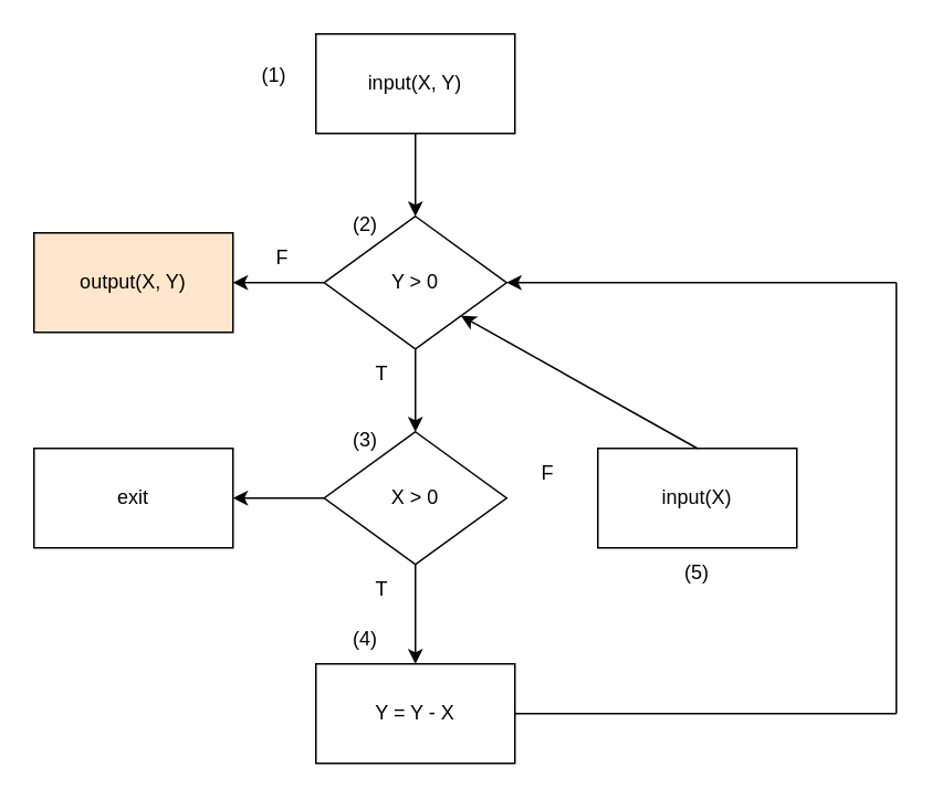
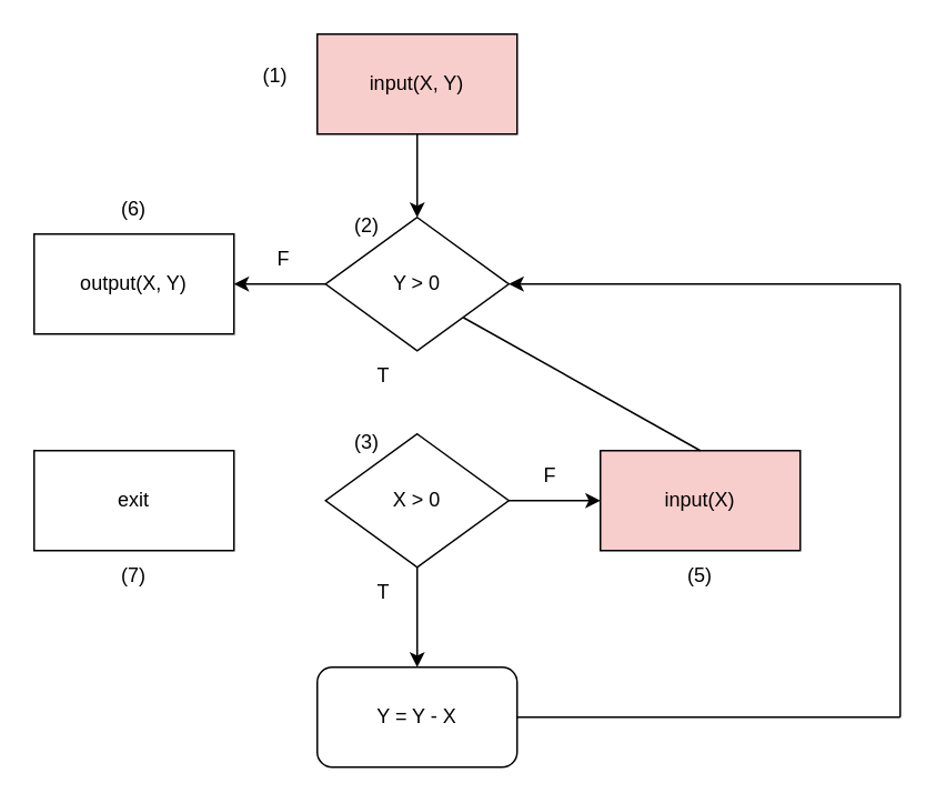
  <mxCell id="0" />
  <mxCell id="1" parent="0" />
  <mxCell id="2" value="" style="edgeStyle=orthogonalEdgeStyle;rounded=0;orthogonalLoop=1;jettySize=auto;html=1;" edge="1" parent="1" source="3" target="7"><mxGeometry relative="1" as="geometry" /></mxCell>
- <mxCell id="3" value="input(X, Y)" style="rounded=0;whiteSpace=wrap;html=1;" vertex="1" parent="1"><mxGeometry x="190" y="20" width="120" height="60" as="geometry" /></mxCell>
- <mxCell id="4" value="Y = Y - X" style="rounded=0;whiteSpace=wrap;html=1;" vertex="1" parent="1"><mxGeometry x="190" y="400" width="120" height="60" as="geometry" /></mxCell>
- <mxCell id="5" value="" style="edgeStyle=orthogonalEdgeStyle;rounded=0;orthogonalLoop=1;jettySize=auto;html=1;" edge="1" parent="1" source="7" target="10"><mxGeometry relative="1" as="geometry" /></mxCell>
+ <mxCell id="3" value="input(X, Y)" style="rounded=0;whiteSpace=wrap;html=1;fillColor=#f8cecc;" vertex="1" parent="1"><mxGeometry x="190" y="20" width="120" height="60" as="geometry" /></mxCell>
+ <mxCell id="4" value="Y = Y - X" style="whiteSpace=wrap;html=1;rounded=1;" vertex="1" parent="1"><mxGeometry x="190" y="400" width="120" height="60" as="geometry" /></mxCell>
  <mxCell id="6" value="" style="edgeStyle=orthogonalEdgeStyle;rounded=0;orthogonalLoop=1;jettySize=auto;html=1;" edge="1" parent="1" source="7" target="16"><mxGeometry relative="1" as="geometry" /></mxCell>
  <mxCell id="7" value="Y &amp;gt; 0" style="rhombus;whiteSpace=wrap;html=1;" vertex="1" parent="1"><mxGeometry x="195" y="130" width="110" height="80" as="geometry" /></mxCell>
- <mxCell id="8" value="" style="edgeStyle=orthogonalEdgeStyle;rounded=0;orthogonalLoop=1;jettySize=auto;html=1;" edge="1" parent="1" source="10" target="17"><mxGeometry relative="1" as="geometry" /></mxCell>
+ <mxCell id="8" value="" style="edgeStyle=orthogonalEdgeStyle;rounded=0;orthogonalLoop=1;jettySize=auto;html=1;" edge="1" parent="1" source="10" target="11"><mxGeometry relative="1" as="geometry" /></mxCell>
  <mxCell id="9" value="" style="edgeStyle=orthogonalEdgeStyle;rounded=0;orthogonalLoop=1;jettySize=auto;html=1;" edge="1" parent="1" source="10" target="4"><mxGeometry relative="1" as="geometry" /></mxCell>
  <mxCell id="10" value="X &amp;gt; 0" style="rhombus;whiteSpace=wrap;html=1;" vertex="1" parent="1"><mxGeometry x="195" y="260" width="110" height="80" as="geometry" /></mxCell>
- <mxCell id="11" value="input(X)" style="rounded=0;whiteSpace=wrap;html=1;" vertex="1" parent="1"><mxGeometry x="360" y="270" width="120" height="60" as="geometry" /></mxCell>
- <mxCell id="12" value="" style="endArrow=classic;html=1;rounded=0;exitX=0.5;exitY=0;exitDx=0;exitDy=0;entryX=1;entryY=1;entryDx=0;entryDy=0;" edge="1" parent="1" source="11" target="7"><mxGeometry width="50" height="50" relative="1" as="geometry"><mxPoint x="270" y="340" as="sourcePoint" /><mxPoint x="320" y="290" as="targetPoint" /></mxGeometry></mxCell>
+ <mxCell id="11" value="input(X)" style="rounded=0;whiteSpace=wrap;html=1;fillColor=#f8cecc;" vertex="1" parent="1"><mxGeometry x="360" y="270" width="120" height="60" as="geometry" /></mxCell>
+ <mxCell id="12" value="" style="endArrow=none;html=1;rounded=0;exitX=0.5;exitY=0;exitDx=0;exitDy=0;entryX=1;entryY=1;entryDx=0;entryDy=0;" edge="1" parent="1" source="11" target="7"><mxGeometry width="50" height="50" relative="1" as="geometry"><mxPoint x="270" y="340" as="sourcePoint" /><mxPoint x="320" y="290" as="targetPoint" /></mxGeometry></mxCell>
  <mxCell id="13" value="" style="endArrow=none;html=1;rounded=0;exitX=1;exitY=0.5;exitDx=0;exitDy=0;" edge="1" parent="1" source="4"><mxGeometry width="50" height="50" relative="1" as="geometry"><mxPoint x="270" y="330" as="sourcePoint" /><mxPoint x="540" y="430" as="targetPoint" /></mxGeometry></mxCell>
  <mxCell id="14" value="" style="endArrow=none;html=1;rounded=0;" edge="1" parent="1"><mxGeometry width="50" height="50" relative="1" as="geometry"><mxPoint x="540" y="430" as="sourcePoint" /><mxPoint x="540" y="170" as="targetPoint" /></mxGeometry></mxCell>
  <mxCell id="15" value="" style="endArrow=classic;html=1;rounded=0;entryX=1;entryY=0.5;entryDx=0;entryDy=0;" edge="1" parent="1" target="7"><mxGeometry width="50" height="50" relative="1" as="geometry"><mxPoint x="540" y="170" as="sourcePoint" /><mxPoint x="320" y="280" as="targetPoint" /></mxGeometry></mxCell>
- <mxCell id="16" value="output(X, Y)" style="rounded=0;whiteSpace=wrap;html=1;fillColor=#ffe6cc;" vertex="1" parent="1"><mxGeometry x="20" y="140" width="120" height="60" as="geometry" /></mxCell>
+ <mxCell id="16" value="output(X, Y)" style="rounded=0;whiteSpace=wrap;html=1;" vertex="1" parent="1"><mxGeometry x="20" y="140" width="120" height="60" as="geometry" /></mxCell>
  <mxCell id="17" value="exit" style="rounded=0;whiteSpace=wrap;html=1;" vertex="1" parent="1"><mxGeometry x="20" y="270" width="120" height="60" as="geometry" /></mxCell>
  <mxCell id="18" value="(1)" style="text;html=1;align=center;verticalAlign=middle;whiteSpace=wrap;rounded=0;" vertex="1" parent="1"><mxGeometry x="135" y="30" width="60" height="30" as="geometry" /></mxCell>
  <mxCell id="19" value="(2)" style="text;html=1;align=center;verticalAlign=middle;whiteSpace=wrap;rounded=0;" vertex="1" parent="1"><mxGeometry x="190" y="120" width="60" height="30" as="geometry" /></mxCell>
  <mxCell id="20" value="(3)" style="text;html=1;align=center;verticalAlign=middle;whiteSpace=wrap;rounded=0;" vertex="1" parent="1"><mxGeometry x="190" y="250" width="60" height="30" as="geometry" /></mxCell>
- <mxCell id="21" value="(4)" style="text;html=1;align=center;verticalAlign=middle;whiteSpace=wrap;rounded=0;" vertex="1" parent="1"><mxGeometry x="190" y="370" width="60" height="30" as="geometry" /></mxCell>
  <mxCell id="22" value="(5)" style="text;html=1;align=center;verticalAlign=middle;whiteSpace=wrap;rounded=0;" vertex="1" parent="1"><mxGeometry x="390" y="330" width="60" height="30" as="geometry" /></mxCell>
+ <mxCell id="23" value="(6)" style="text;html=1;align=center;verticalAlign=middle;whiteSpace=wrap;rounded=0;" vertex="1" parent="1"><mxGeometry x="50" y="110" width="60" height="30" as="geometry" /></mxCell>
+ <mxCell id="24" value="(7)" style="text;html=1;align=center;verticalAlign=middle;whiteSpace=wrap;rounded=0;" vertex="1" parent="1"><mxGeometry x="50" y="330" width="60" height="30" as="geometry" /></mxCell>
  <mxCell id="25" value="T" style="text;html=1;align=center;verticalAlign=middle;whiteSpace=wrap;rounded=0;" vertex="1" parent="1"><mxGeometry x="200" y="210" width="60" height="30" as="geometry" /></mxCell>
  <mxCell id="26" value="F" style="text;html=1;align=center;verticalAlign=middle;whiteSpace=wrap;rounded=0;" vertex="1" parent="1"><mxGeometry x="300" y="270" width="60" height="30" as="geometry" /></mxCell>
  <mxCell id="27" value="T" style="text;html=1;align=center;verticalAlign=middle;whiteSpace=wrap;rounded=0;" vertex="1" parent="1"><mxGeometry x="200" y="340" width="60" height="30" as="geometry" /></mxCell>
  <mxCell id="28" value="F" style="text;html=1;align=center;verticalAlign=middle;whiteSpace=wrap;rounded=0;" vertex="1" parent="1"><mxGeometry x="140" y="140" width="60" height="30" as="geometry" /></mxCell>
